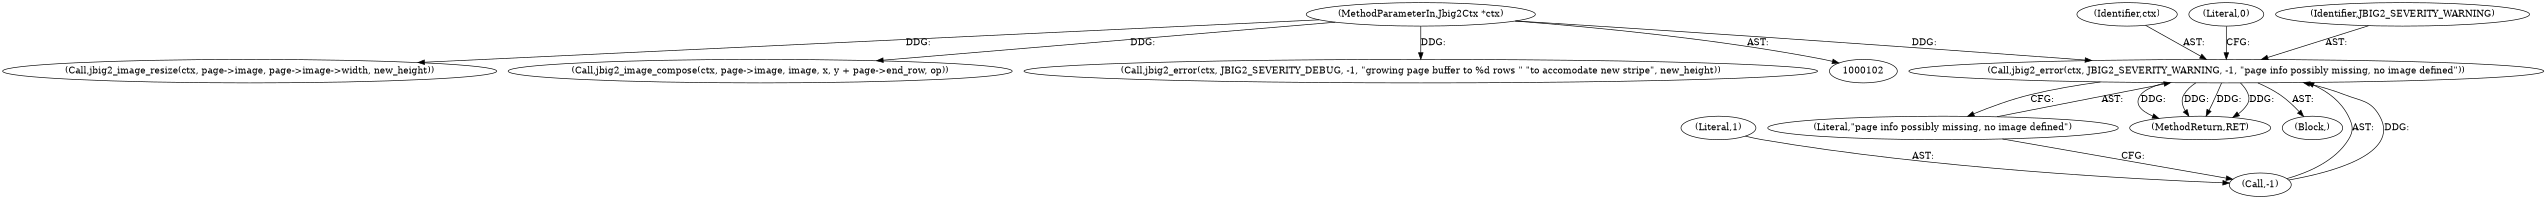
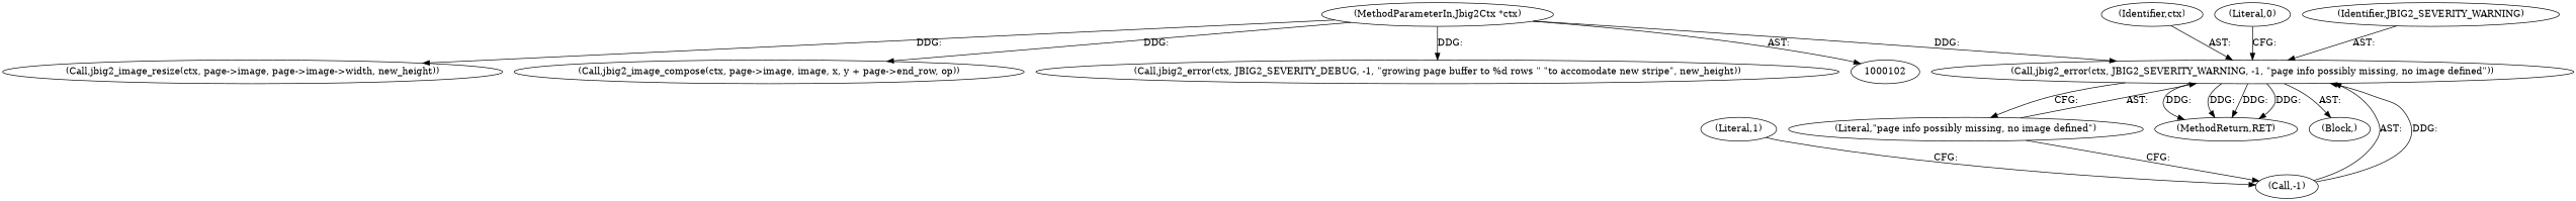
  digraph {
    n1 [label="(Call,jbig2_error(ctx, JBIG2_SEVERITY_WARNING, -1, \"page info possibly missing, no image defined\"))"]
    n2 [label="(Literal,\"page info possibly missing, no image defined\")"]
    n3 [label="(MethodReturn,RET)"]
    n4 [label="(Block,)"]
    n5 [label="(Call,-1)"]
    n6 [label="(MethodParameterIn,Jbig2Ctx *ctx)"]
    n7 [label="(Call,jbig2_image_resize(ctx, page->image, page->image->width, new_height))"]
    n8 [label="(Call,jbig2_image_compose(ctx, page->image, image, x, y + page->end_row, op))"]
    n9 [label="(Call,jbig2_error(ctx, JBIG2_SEVERITY_DEBUG, -1, \"growing page buffer to %d rows \" \"to accomodate new stripe\", new_height))"]
    1000102
    n11 [label="(Literal,1)"]
    n12 [label="(Identifier,ctx)"]
    n13 [label="(Literal,0)"]
    n14 [label="(Identifier,JBIG2_SEVERITY_WARNING)"]
    n1 -> n2 [label="CFG: "]
    n1 -> n3 [label="DDG: "]
    n1 -> n3 [label="DDG: "]
    n1 -> n3 [label="DDG: "]
    n1 -> n3 [label="DDG: "]
    n1 -> n4 [label="AST: "]
    n2 -> n1 [label="AST: "]
    n2 -> n5 [label="CFG: "]
    n5 -> n1 [label="AST: "]
    n5 -> n1 [label="DDG: "]
    n6 -> n1 [label="DDG: "]
    n6 -> n7 [label="DDG: "]
    n6 -> n8 [label="DDG: "]
    n6 -> n9 [label="DDG: "]
    n6 -> 1000102 [label="AST: "]
-   n11 -> n5 [label="AST: "]
+   n11 -> n5 [label="CFG: "]
    n12 -> n1 [label="AST: "]
    n13 -> n1 [label="CFG: "]
    n14 -> n1 [label="AST: "]
  }
